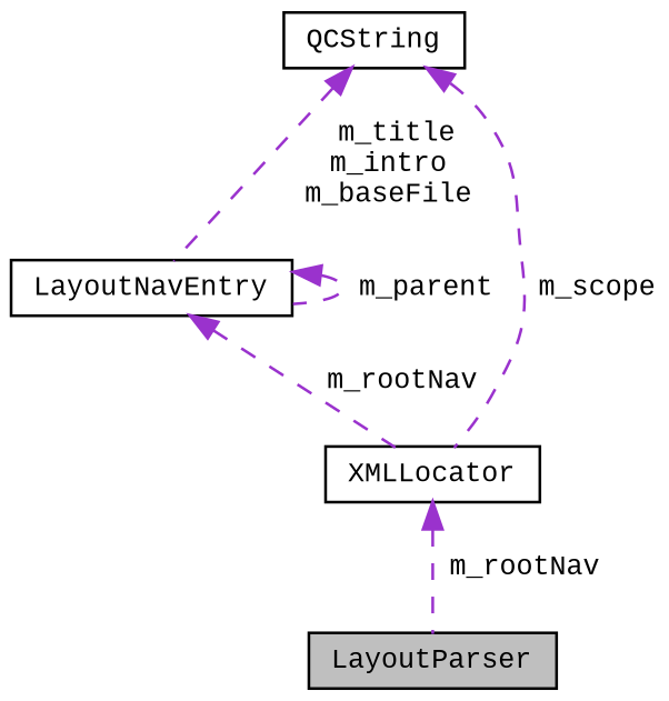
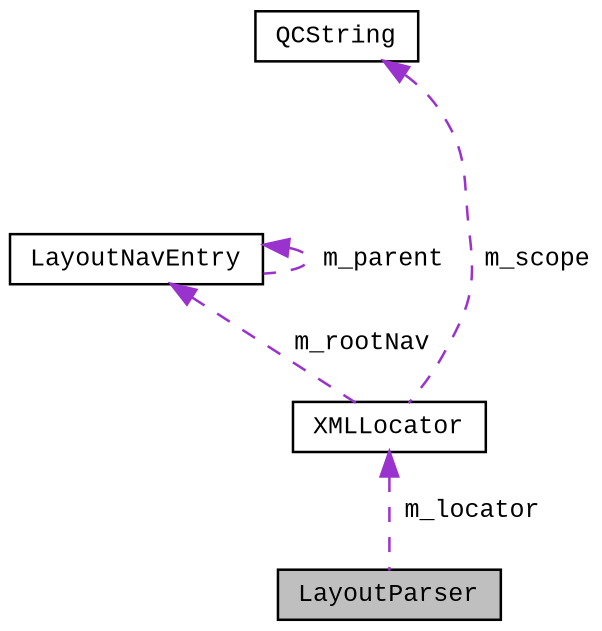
  digraph {
    fontname="Liberation Mono"
    node [color=black fillcolor=white fontname="Liberation Mono" fontsize=10 shape=record style=filled]
    edge [color=darkorchid3 dir=back fontname="Liberation Mono" fontsize=10 labelfontname=Helvetica labelfontsize=10 style=dashed]
    n1 [fillcolor=grey75 fontcolor=black height=0.2 label=LayoutParser width=0.4]
    n2 [height=0.2 label=QCString width=0.4]
    n3 [height=0.2 label=LayoutNavEntry width=0.4]
    n4 [height=0.2 label=XMLLocator width=0.4]
-   n2 -> n3 [label=" m_title\nm_intro\nm_baseFile"]
    n2 -> n4 [label=" m_scope"]
    n3 -> n3 [label=" m_parent"]
    n3 -> n4 [label=" m_rootNav"]
-   n4 -> n1 [label=" m_rootNav"]
+   n4 -> n1 [label=" m_locator"]
  }
